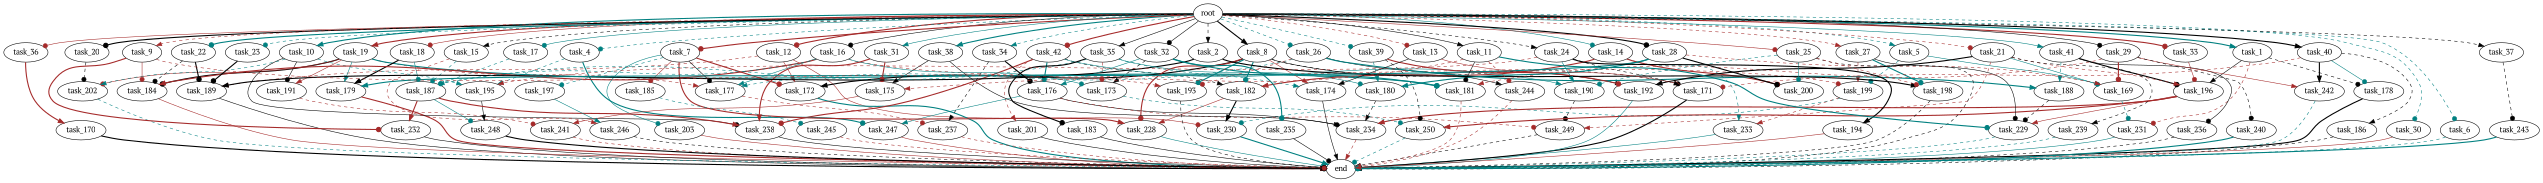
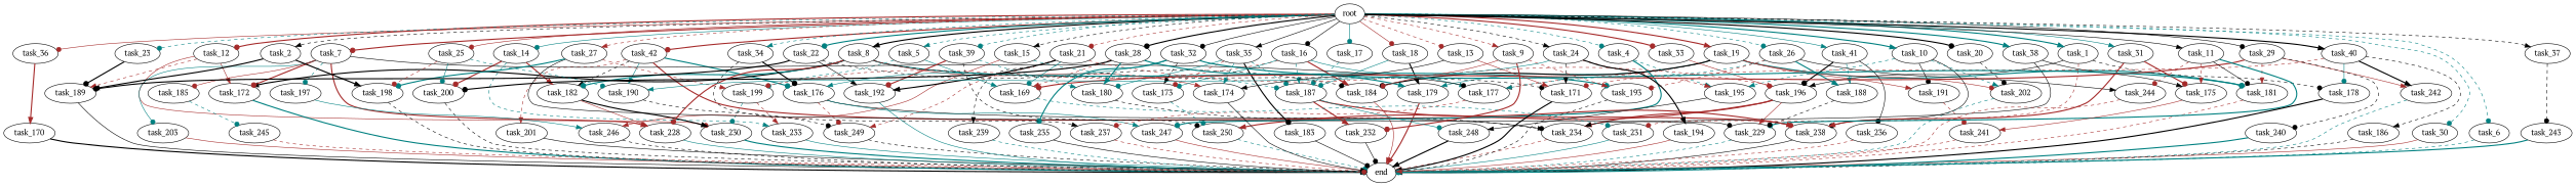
  digraph {
    fontname="PT Serif"
    node [fontname="PT Serif"]
    edge [arrowhead=dot color=brown fontname="PT Serif" style=dashed]
    task_12
    task_189
    task_172
    task_230
    end
    task_199
    task_233
    task_36
    task_170
    task_180
    task_234
    task_42
    task_176
    task_182
    task_201
    task_190
    task_238
    task_249
    task_247
    task_228
    task_19
    task_177
    task_179
    task_181
    task_184
    task_191
    task_202
    task_237
    task_241
    task_196
    task_229
    task_250
    root
    task_10
    task_18
    task_1
    task_4
    task_33
    task_8
    task_15
    task_5
    task_14
    task_38
    task_16
    task_7
    task_27
    task_26
    task_30
    task_39
    task_17
    task_31
    task_2
    task_41
    task_35
    task_40
    task_22
    task_29
    task_21
    task_28
    task_23
    task_25
    task_6
    task_32
    task_20
    task_9
    task_37
    task_34
    task_13
    task_24
    task_11
    task_195
    task_187
    task_231
    task_178
    task_193
    task_171
    task_174
    task_246
    task_169
    task_200
    task_175
    task_173
    task_203
    task_197
    task_185
    task_198
    task_244
    task_188
    task_192
    task_236
    task_183
    task_242
    task_186
    task_240
    task_239
    task_235
    task_232
    task_243
    task_194
    task_248
    task_245
    task_12 -> task_189 [arrowhead=normal]
    task_12 -> task_172 [arrowhead=normal style=solid]
    task_12 -> task_230 [style=solid]
    task_189 -> end [arrowhead=normal color=black style=solid]
    task_172 -> end [color=teal style=bold]
    task_230 -> end [arrowhead=normal color=teal style=bold]
    task_199 -> task_230 [color=teal]
    task_199 -> task_233 [arrowhead=normal]
    task_233 -> end [color=teal style=solid]
    task_36 -> task_170 [arrowhead=normal style=bold]
    task_170 -> end [color=black style=bold]
    task_180 -> task_234 [arrowhead=normal color=black]
    task_234 -> end [arrowhead=normal]
    task_42 -> task_176 [color=teal style=bold]
    task_42 -> task_182 [arrowhead=normal color=black]
    task_42 -> task_201 [arrowhead=normal]
    task_42 -> task_190 [arrowhead=normal color=teal style=solid]
    task_42 -> task_238 [style=bold]
    task_176 -> task_234 [color=black style=solid]
    task_176 -> task_249
    task_176 -> task_247 [arrowhead=normal color=teal style=solid]
    task_182 -> task_230 [arrowhead=normal color=black style=bold]
    task_182 -> task_228 [arrowhead=normal style=solid]
    task_201 -> end [arrowhead=normal color=black style=solid]
    task_190 -> task_249 [color=black]
    task_238 -> end [arrowhead=normal color=black style=solid]
    task_249 -> end [arrowhead=normal color=black]
    task_247 -> end [arrowhead=normal style=solid]
    task_228 -> end [arrowhead=normal color=teal style=solid]
    task_19 -> task_177 [arrowhead=normal]
    task_19 -> task_179 [arrowhead=normal color=teal style=solid]
    task_19 -> task_181 [color=teal style=bold]
    task_19 -> task_184 [color=black style=bold]
    task_19 -> task_191 [arrowhead=normal style=solid]
    task_19 -> task_202 [style=solid]
    task_177 -> task_237
    task_179 -> end [arrowhead=normal style=bold]
    task_181 -> end [arrowhead=normal]
    task_184 -> end [arrowhead=normal style=solid]
    task_191 -> task_241
    task_202 -> end [color=teal]
    task_237 -> end
    task_241 -> end
    task_196 -> task_234 [arrowhead=normal style=bold]
    task_196 -> task_229 [arrowhead=normal style=solid]
    task_196 -> task_250 [arrowhead=normal style=bold]
    task_229 -> end [color=teal]
    task_250 -> end [color=teal]
    root -> task_12 [style=bold]
    root -> task_36 [style=solid]
    root -> task_42 [style=bold]
    root -> task_19 [arrowhead=normal style=bold]
    root -> task_10 [arrowhead=normal color=teal style=bold]
    root -> task_18 [style=solid]
    root -> task_1 [arrowhead=normal color=teal style=bold]
    root -> task_4 [color=teal]
    root -> task_33 [style=bold]
    root -> task_8 [arrowhead=normal color=black style=bold]
    root -> task_15 [arrowhead=normal color=black]
    root -> task_5 [arrowhead=normal color=teal]
    root -> task_14 [color=teal style=solid]
    root -> task_38 [arrowhead=normal color=teal style=bold]
    root -> task_16 [color=black style=solid]
    root -> task_7 [style=bold]
    root -> task_27 [arrowhead=normal]
    root -> task_26 [color=teal]
    root -> task_30 [color=teal]
    root -> task_39 [color=teal]
    root -> task_17 [color=teal style=solid]
    root -> task_31 [arrowhead=normal color=teal style=solid]
    root -> task_2 [arrowhead=normal color=black]
    root -> task_41 [arrowhead=normal color=teal style=solid]
    root -> task_35 [arrowhead=normal color=black style=solid]
    root -> task_40 [arrowhead=normal color=black style=bold]
    root -> task_22 [color=teal style=bold]
    root -> task_29 [color=black style=solid]
    root -> task_21
    root -> task_28 [color=black style=bold]
    root -> task_23 [color=teal]
    root -> task_25 [style=solid]
    root -> task_6 [color=teal]
    root -> task_32 [color=black style=solid]
    root -> task_20 [color=black style=bold]
    root -> task_9 [arrowhead=normal]
    root -> task_37 [arrowhead=normal color=black]
    root -> task_34 [arrowhead=normal color=teal]
    root -> task_13
    root -> task_24 [arrowhead=normal color=black]
    root -> task_11 [arrowhead=normal color=black style=solid]
    task_10 -> task_238 [color=black style=solid]
    task_10 -> task_191 [color=black style=solid]
    task_10 -> task_202 [arrowhead=normal color=teal]
    task_10 -> task_195 [arrowhead=normal color=teal]
    task_18 -> task_179 [arrowhead=normal color=black style=bold]
    task_18 -> task_187 [color=teal style=solid]
    task_1 -> task_196 [arrowhead=normal color=black style=solid]
    task_1 -> task_231
    task_1 -> task_178 [color=black]
    task_4 -> task_247 [color=teal style=bold]
    task_4 -> task_195 [arrowhead=normal color=teal]
    task_33 -> task_196 [style=solid]
    task_8 -> task_172 [arrowhead=normal color=black style=bold]
    task_8 -> task_182 [color=teal style=bold]
    task_8 -> task_228 [style=bold]
    task_8 -> task_193 [color=teal style=bold]
    task_8 -> task_171 [color=black]
    task_8 -> task_174 [arrowhead=normal style=solid]
    task_15 -> task_187 [color=teal]
-   task_15 -> task_246 [arrowhead=normal]
+   task_15 -> task_246 [arrowhead=normal style=solid]
    task_5 -> task_199 [color=teal]
    task_5 -> task_169 [arrowhead=normal color=teal style=solid]
    task_14 -> task_233 [arrowhead=normal color=teal]
    task_14 -> task_182 [arrowhead=normal style=bold]
    task_14 -> task_200 [style=bold]
    task_38 -> task_234 [arrowhead=normal color=black style=solid]
    task_38 -> task_175 [arrowhead=normal color=black style=solid]
    task_16 -> task_199
    task_16 -> task_177 [arrowhead=normal color=teal style=solid]
    task_16 -> task_184 [arrowhead=normal style=bold]
    task_16 -> task_187 [arrowhead=normal color=teal]
    task_16 -> task_173 [color=teal style=solid]
    task_7 -> task_172 [style=bold]
    task_7 -> task_228 [arrowhead=normal style=bold]
    task_7 -> task_177 [color=black style=solid]
    task_7 -> task_203 [color=teal style=solid]
    task_7 -> task_197 [color=teal]
    task_7 -> task_185 [style=solid]
    task_27 -> task_199 [arrowhead=normal]
    task_27 -> task_229 [color=black style=solid]
    task_27 -> task_198 [color=teal style=bold]
    task_26 -> task_177 [arrowhead=normal color=teal]
    task_26 -> task_193
    task_26 -> task_244 [arrowhead=normal color=black style=solid]
    task_26 -> task_188 [arrowhead=normal color=teal style=bold]
    task_30 -> end [arrowhead=normal style=solid]
    task_39 -> task_180 [arrowhead=normal color=teal]
    task_39 -> task_250 [color=black]
    task_39 -> task_192 [style=bold]
    task_17 -> task_187 [color=teal]
    task_31 -> task_238 [arrowhead=normal style=bold]
    task_31 -> task_175 [style=bold]
    task_2 -> task_189 [arrowhead=normal color=black style=bold]
    task_2 -> task_198 [arrowhead=normal color=black style=bold]
    task_41 -> task_196 [color=black style=bold]
    task_41 -> task_188 [arrowhead=normal color=teal]
    task_41 -> task_236 [color=black style=solid]
    task_35 -> task_180 [color=teal style=solid]
    task_35 -> task_187 [color=teal]
    task_35 -> task_174 [arrowhead=normal color=teal]
    task_35 -> task_173
    task_35 -> task_183 [color=black style=bold]
    task_40 -> task_178 [color=teal style=solid]
    task_40 -> task_171
    task_40 -> task_242 [arrowhead=normal color=black style=bold]
    task_40 -> task_186 [arrowhead=normal color=black]
    task_22 -> task_189 [color=black style=bold]
    task_22 -> task_184 [color=black]
-   task_8 -> task_192 [arrowhead=normal color=black style=solid]
+   task_22 -> task_192 [arrowhead=normal color=black style=solid]
    task_29 -> task_181 [arrowhead=normal]
    task_29 -> task_169 [style=bold]
    task_29 -> task_242 [arrowhead=normal style=solid]
    task_29 -> task_240 [color=black]
    task_21 -> task_249 [arrowhead=normal]
    task_21 -> task_196 [arrowhead=normal]
    task_21 -> task_169 [color=teal style=solid]
    task_21 -> task_192 [arrowhead=normal color=black style=bold]
    task_21 -> task_239 [arrowhead=normal color=black]
    task_28 -> task_180 [arrowhead=normal color=teal style=bold]
    task_28 -> task_179 [arrowhead=normal color=teal style=bold]
    task_28 -> task_169 [arrowhead=normal]
    task_28 -> task_200 [color=black style=bold]
    task_23 -> task_189 [color=black style=bold]
    task_25 -> task_190 [color=teal]
    task_25 -> task_200 [color=teal style=solid]
    task_25 -> task_198
    task_6 -> end [arrowhead=normal color=teal]
    task_32 -> task_176 [arrowhead=normal color=teal style=solid]
    task_32 -> task_181 [color=teal style=bold]
    task_32 -> task_173 [arrowhead=normal color=black]
    task_32 -> task_235 [color=teal style=bold]
    task_20 -> task_202 [color=black]
    task_9 -> task_184 [style=solid]
    task_9 -> task_193 [arrowhead=normal]
    task_9 -> task_232 [style=bold]
    task_37 -> task_243 [color=black]
    task_34 -> task_176 [color=black style=bold]
    task_34 -> task_237 [arrowhead=normal color=black]
    task_13 -> task_171 [arrowhead=normal style=solid]
    task_13 -> task_174 [arrowhead=normal color=black style=solid]
    task_24 -> task_190 [arrowhead=normal color=teal style=solid]
    task_24 -> task_195 [arrowhead=normal]
    task_24 -> task_171 [arrowhead=normal color=black]
    task_24 -> task_194 [arrowhead=normal color=black style=bold]
    task_11 -> task_181 [color=black style=solid]
    task_11 -> task_229 [color=teal style=bold]
    task_11 -> task_175 [arrowhead=normal]
    task_11 -> task_244
    task_195 -> task_248 [arrowhead=normal color=black style=solid]
    task_187 -> task_238 [arrowhead=normal style=bold]
    task_187 -> task_232 [arrowhead=normal style=bold]
    task_187 -> task_248 [color=teal style=solid]
    task_231 -> end [arrowhead=normal color=teal style=solid]
    task_178 -> end [arrowhead=normal color=black style=bold]
    task_193 -> end [color=black]
    task_171 -> end [arrowhead=normal color=black style=bold]
    task_174 -> end [arrowhead=normal color=black style=solid]
    task_246 -> end [color=black]
    task_169 -> task_231 [color=teal]
-   task_25 -> end [arrowhead=normal color=black]
+   task_200 -> end [arrowhead=normal color=black]
    task_175 -> task_241 [arrowhead=normal style=solid]
    task_173 -> task_250 [color=teal]
    task_203 -> end [style=solid]
    task_197 -> task_246 [arrowhead=normal color=teal style=solid]
    task_185 -> task_245 [color=teal]
    task_198 -> end [arrowhead=normal color=black]
    task_244 -> end [arrowhead=normal]
    task_188 -> task_229 [color=black]
    task_192 -> end [color=teal style=solid]
-   task_236 -> end [color=black]
+   task_236 -> end
    task_183 -> end [color=black style=solid]
    task_242 -> end [arrowhead=normal color=teal]
    task_186 -> end [color=black]
    task_240 -> end [color=teal style=bold]
    task_239 -> end [color=teal]
    task_235 -> end [color=black style=solid]
    task_232 -> end [color=black style=solid]
    task_243 -> end [color=teal style=bold]
    task_194 -> end [arrowhead=normal style=solid]
    task_248 -> end [arrowhead=normal color=black style=bold]
    task_245 -> end
  }
